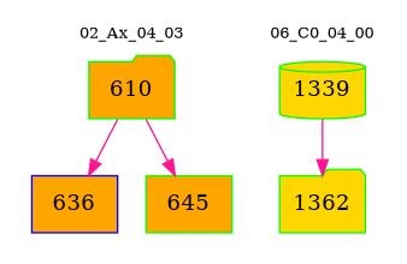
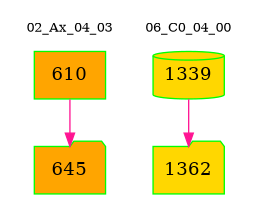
  digraph {
    node [color=green fillcolor=orange shape=folder style=filled]
    edge [color=deeppink]
-   n1 [label=610]
-   n2 [color=blue label=636 shape=box]
-   n3 [label=645 shape=box]
+   n1 [label=610 shape=box]
+   n3 [label=645]
    n4 [fillcolor=gold label=1339 shape=cylinder]
    n5 [fillcolor=gold label=1362]
    subgraph cluster_1 {
      color=white
      fontsize=10
      label="02_Ax_04_03"
      n1
-     n2
      n3
    }
    subgraph cluster_2 {
      color=white
      fontsize=10
      label="06_C0_04_00"
      n4
      n5
    }
-   n1 -> n2
    n1 -> n3
    n4 -> n5
  }
